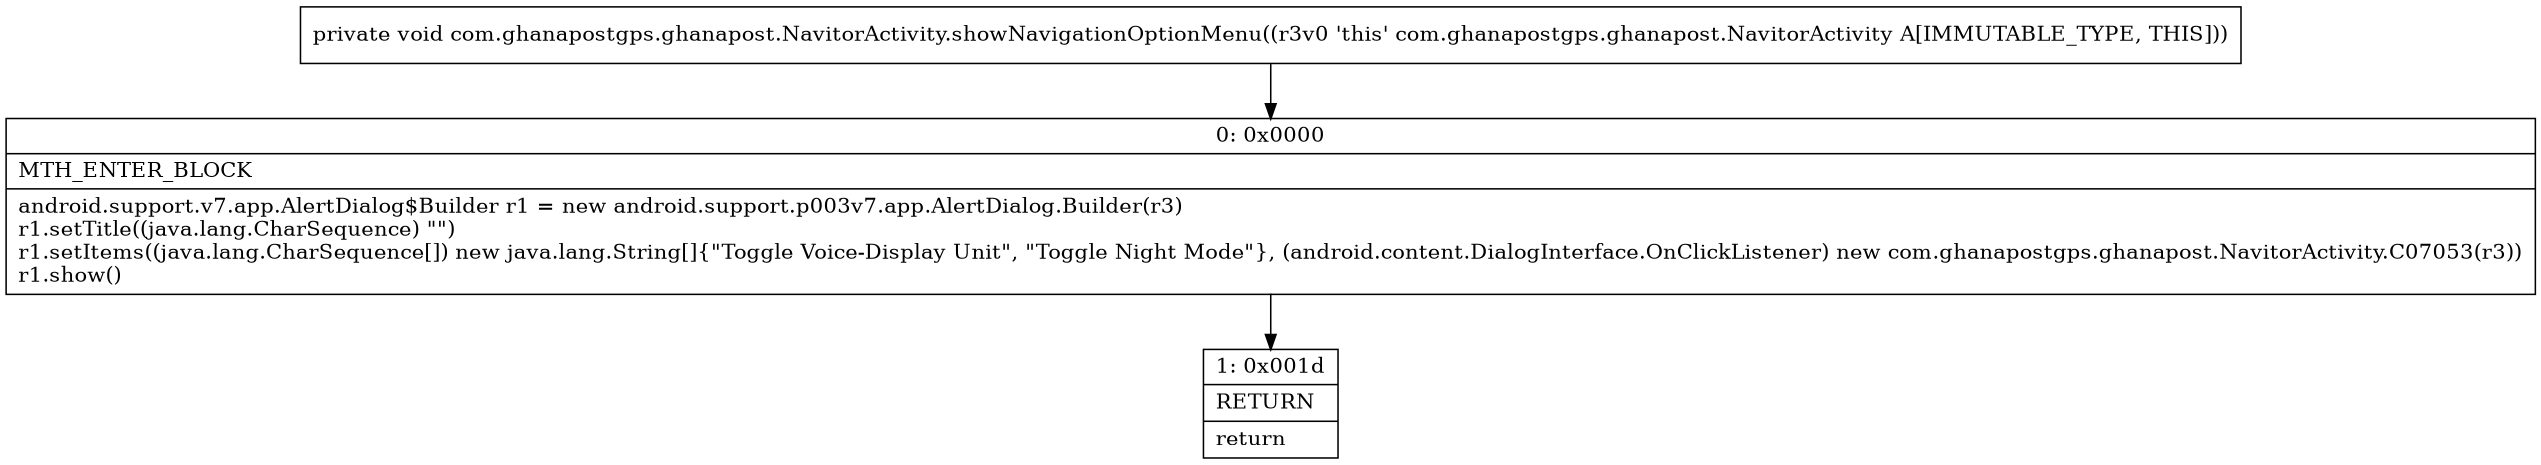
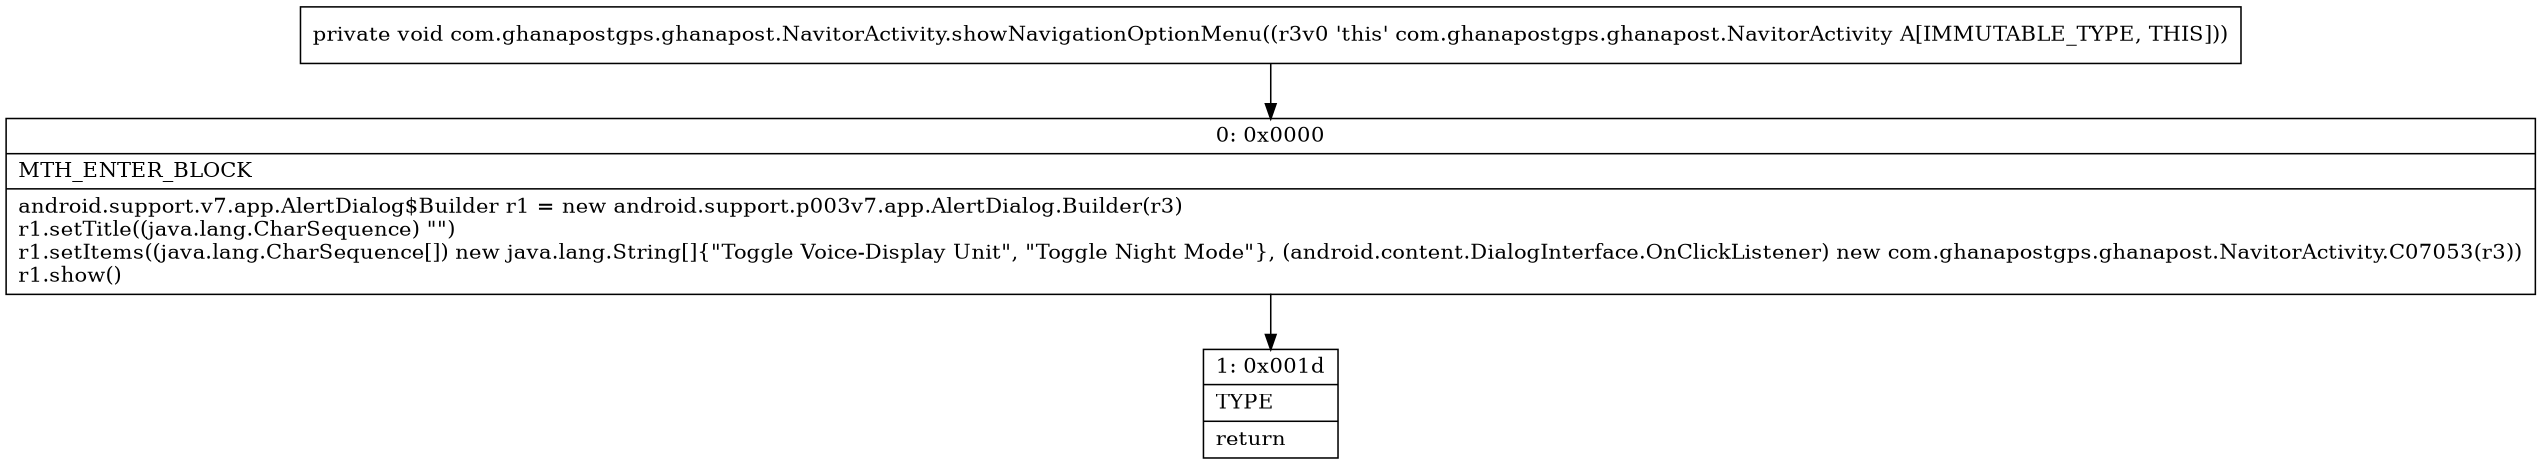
  digraph {
    node [shape=record]
    n1 [label="{0\:\ 0x0000|MTH_ENTER_BLOCK\l|android.support.v7.app.AlertDialog$Builder r1 = new android.support.p003v7.app.AlertDialog.Builder(r3)\lr1.setTitle((java.lang.CharSequence) \"\")\lr1.setItems((java.lang.CharSequence[]) new java.lang.String[]\{\"Toggle Voice\-Display Unit\", \"Toggle Night Mode\"\}, (android.content.DialogInterface.OnClickListener) new com.ghanapostgps.ghanapost.NavitorActivity.C07053(r3))\lr1.show()\l}"]
-   n2 [label="{1\:\ 0x001d|RETURN\l|return\l}"]
+   n2 [label="{1\:\ 0x001d|TYPE\l|return\l}"]
    n3 [label="{private void com.ghanapostgps.ghanapost.NavitorActivity.showNavigationOptionMenu((r3v0 'this' com.ghanapostgps.ghanapost.NavitorActivity A[IMMUTABLE_TYPE, THIS])) }"]
    n1 -> n2
    n3 -> n1
  }
